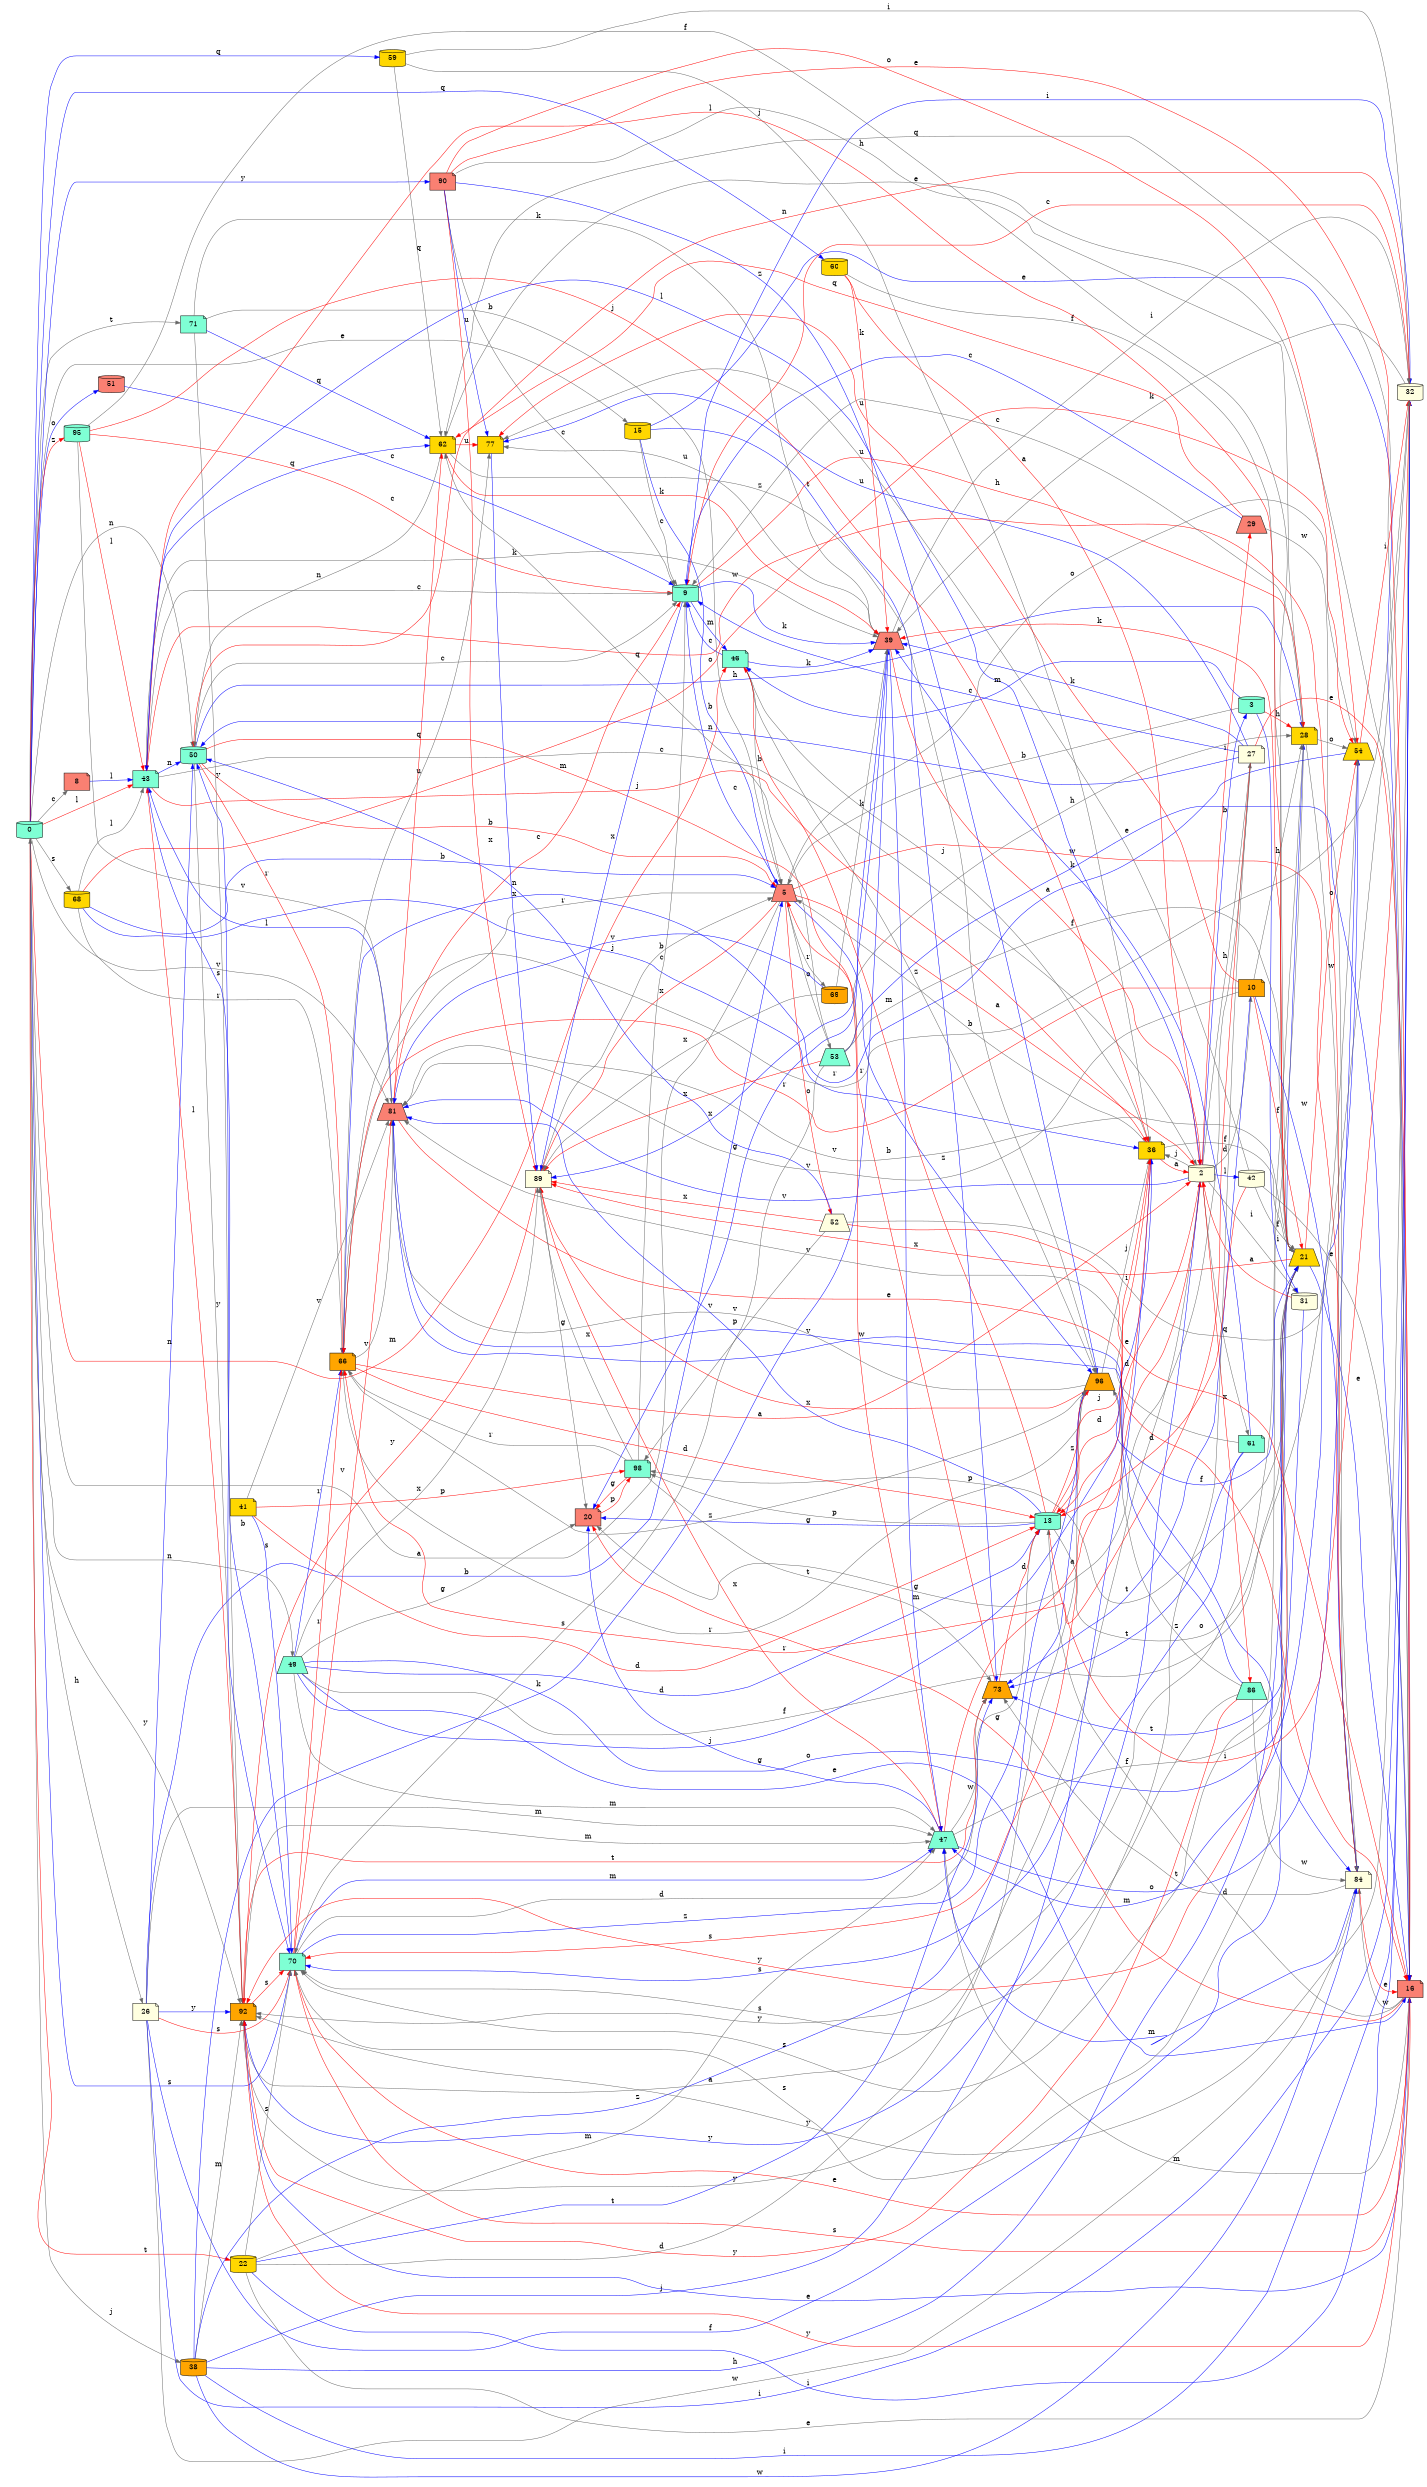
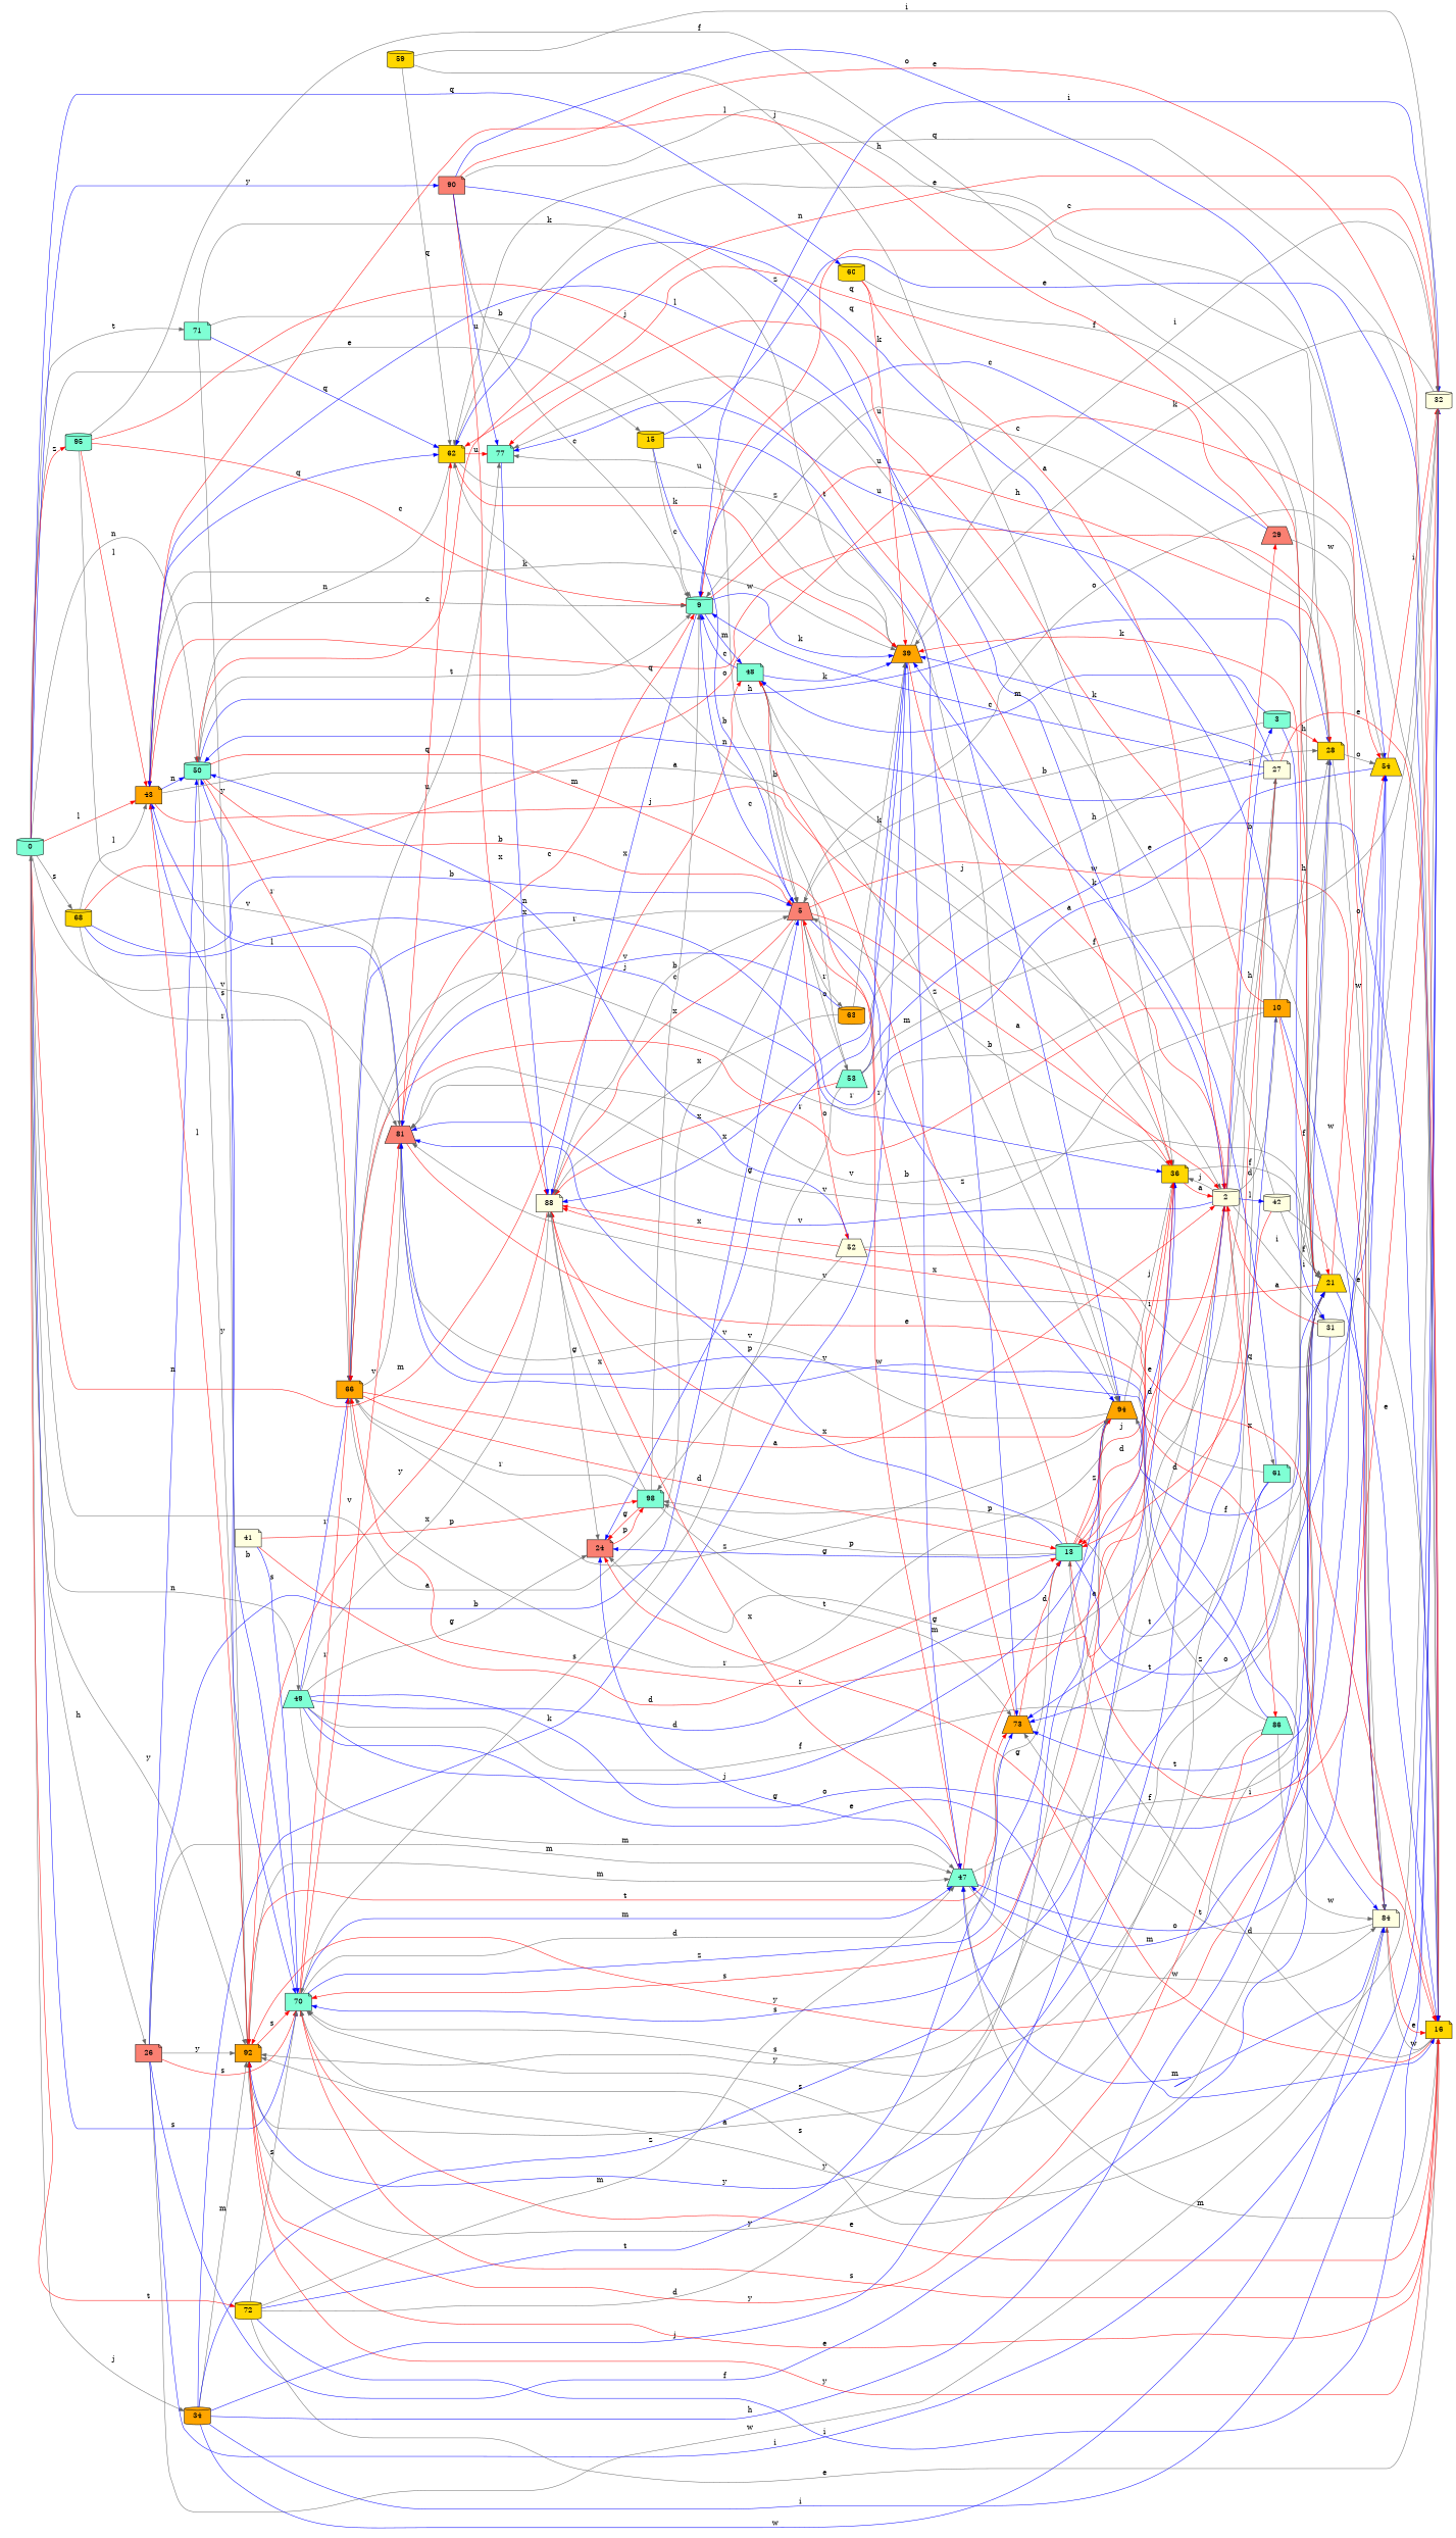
  strict digraph {
    rankdir=LR
    node [fillcolor=aquamarine shape=note style=filled]
    edge [color=gray40]
    0 [shape=cylinder]
-   8 [fillcolor=salmon]
    15 [fillcolor=gold shape=cylinder]
-   26 [fillcolor=lightyellow]
-   34 [fillcolor=orange shape=cylinder label=38]
-   46
+   26 [fillcolor=salmon]
+   34 [fillcolor=orange shape=cylinder]
+   46 [label=48]
    49 [shape=trapezium]
    50 [shape=cylinder]
-   51 [fillcolor=salmon shape=cylinder]
    59 [fillcolor=gold shape=cylinder]
    60 [fillcolor=gold shape=cylinder]
    68 [fillcolor=gold shape=cylinder]
    70
    71
-   72 [fillcolor=gold shape=cylinder label=22]
+   72 [fillcolor=gold shape=cylinder]
    81 [fillcolor=salmon shape=trapezium]
    90 [fillcolor=salmon]
    92 [fillcolor=orange]
    95 [shape=cylinder]
-   43
+   43 [fillcolor=orange]
    5 [fillcolor=salmon shape=trapezium]
    9 [shape=cylinder]
    73 [fillcolor=orange shape=trapezium]
-   16 [fillcolor=salmon]
+   16 [fillcolor=gold]
    84 [fillcolor=lightyellow]
    32 [fillcolor=lightyellow shape=cylinder]
    21 [fillcolor=gold shape=trapezium]
    47 [shape=trapezium]
    36 [fillcolor=gold]
    28 [fillcolor=gold]
-   96 [fillcolor=orange shape=trapezium]
-   39 [fillcolor=salmon shape=trapezium]
-   41 [fillcolor=gold]
+   96 [fillcolor=orange shape=trapezium label=94]
+   39 [fillcolor=orange shape=trapezium]
+   41 [fillcolor=lightyellow]
    13 [shape=cylinder]
    n35 [label=98]
    54 [fillcolor=gold shape=trapezium]
    66 [fillcolor=orange]
-   88 [fillcolor=lightyellow label=89]
-   24 [fillcolor=salmon label=20]
+   88 [fillcolor=lightyellow]
+   24 [fillcolor=salmon]
    62 [fillcolor=gold]
    2 [fillcolor=lightyellow shape=cylinder]
-   77 [fillcolor=gold]
+   77
    3 [shape=cylinder]
    10 [fillcolor=orange]
    27 [fillcolor=lightyellow]
    29 [fillcolor=salmon shape=trapezium]
    31 [fillcolor=lightyellow shape=cylinder]
    42 [fillcolor=lightyellow shape=cylinder]
    61
    86 [shape=trapezium]
    52 [fillcolor=lightyellow shape=trapezium]
    53 [shape=trapezium]
-   63 [fillcolor=orange shape=cylinder label=69]
-   0 -> 8 [label=c]
+   63 [fillcolor=orange shape=cylinder]
    0 -> 15 [label=e]
    0 -> 26 [label=h]
    0 -> 34 [label=j]
    0 -> 46 [color=red label=m]
    0 -> 49 [label=n]
    0 -> 50 [label=n]
-   0 -> 51 [color=blue label=o]
-   0 -> 59 [color=blue label=q]
    0 -> 60 [color=blue label=q]
    0 -> 68 [label=s]
    0 -> 70 [color=blue label=s]
    0 -> 71 [label=t]
    0 -> 72 [color=red label=t]
    0 -> 81 [label=v]
    0 -> 90 [color=blue label=y]
    0 -> 92 [label=y]
    0 -> 95 [color=red label=z]
    0 -> 43 [color=red label=l]
-   8 -> 43 [color=blue label=l]
    15 -> 5 [color=blue label=b]
    15 -> 9 [label=c]
    15 -> 73 [color=blue label=t]
    15 -> 16 [color=blue label=e]
    26 -> 50 [color=blue label=n]
    26 -> 70 [color=red label=s]
-   26 -> 92 [color=blue label=y]
+   26 -> 92 [label=y]
    26 -> 5 [color=blue label=b]
    26 -> 84 [label=w]
    26 -> 32 [color=blue label=i]
    26 -> 21 [color=blue label=f]
    26 -> 47 [label=m]
    34 -> 92 [label=m]
    34 -> 84 [color=blue label=w]
    34 -> 32 [color=blue label=i]
    34 -> 36 [color=blue label=j]
    34 -> 28 [color=blue label=h]
    34 -> 96 [color=blue label=z]
    34 -> 39 [color=blue label=k]
    46 -> 5 [label=b]
    46 -> 9 [color=blue label=c]
    46 -> 36 [label=j]
    46 -> 96 [label=z]
    46 -> 39 [color=blue label=k]
    49 -> 16 [color=blue label=e]
    49 -> 21 [label=f]
    49 -> 47 [label=m]
    49 -> 36 [color=blue label=j]
    49 -> 13 [color=blue label=d]
    49 -> 54 [color=blue label=o]
    49 -> 66 [color=blue label=r]
    49 -> 88 [label=x]
    49 -> 24 [label=g]
    50 -> 92 [label=y]
    50 -> 5 [color=red label=b]
-   50 -> 9 [label=c]
+   50 -> 9 [label=t]
    50 -> 47 [color=red label=m]
    50 -> 28 [color=blue label=h]
    50 -> 66 [color=red label=r]
-   51 -> 9 [color=blue label=c]
    59 -> 32 [label=i]
    59 -> 36 [label=j]
    59 -> 62 [label=q]
    60 -> 21 [label=f]
    60 -> 39 [color=red label=k]
    60 -> 2 [color=red label=a]
    68 -> 43 [label=l]
    68 -> 5 [color=blue label=b]
    68 -> 36 [color=blue label=j]
    68 -> 54 [color=red label=o]
    68 -> 66 [label=r]
    70 -> 50 [color=blue label=b]
    70 -> 81 [color=red label=v]
    70 -> 16 [color=red label=e]
    70 -> 47 [color=blue label=m]
    70 -> 96 [color=blue label=z]
    70 -> 13 [label=d]
    70 -> 66 [color=red label=r]
    71 -> 92 [label=y]
    71 -> 5 [label=b]
    71 -> 39 [label=k]
    71 -> 62 [color=blue label=q]
    72 -> 70 [label=s]
    72 -> 73 [color=blue label=t]
    72 -> 16 [label=e]
    72 -> 32 [color=blue label=i]
    72 -> 47 [label=m]
    72 -> 96 [label=d]
    81 -> 43 [color=blue label=l]
    81 -> 9 [color=red label=c]
    81 -> 16 [color=red label=e]
    81 -> 84 [color=blue label=w]
    81 -> 62 [color=red label=q]
    90 -> 9 [label=c]
    90 -> 16 [color=red label=e]
    90 -> 28 [label=h]
    90 -> 96 [color=blue label=z]
-   90 -> 54 [color=red label=o]
+   90 -> 54 [color=blue label=o]
    90 -> 88 [color=red label=x]
    90 -> 77 [color=blue label=u]
    92 -> 70 [color=red label=s]
    92 -> 43 [color=red label=l]
    92 -> 73 [color=red label=t]
-   92 -> 16 [color=blue label=e]
+   92 -> 16 [color=red label=e]
    92 -> 47 [label=m]
    92 -> 2 [label=a]
    95 -> 81 [label=v]
    95 -> 43 [color=red label=l]
    95 -> 9 [color=red label=c]
    95 -> 21 [label=f]
    95 -> 36 [color=red label=j]
    43 -> 50 [color=blue label=n]
    43 -> 70 [color=blue label=s]
    43 -> 9 [label=c]
    43 -> 84 [color=red label=w]
    43 -> 36 [color=red label=j]
    43 -> 39 [label=k]
    43 -> 62 [color=blue label=q]
-   43 -> 2 [label=c]
+   43 -> 2 [label=a]
    5 -> 0 [label=a]
    5 -> 9 [color=blue label=c]
    5 -> 84 [color=red label=w]
    5 -> 96 [color=blue label=z]
    5 -> 54 [label=o]
    5 -> 66 [label=r]
    5 -> 88 [color=red label=x]
    5 -> 2 [color=red label=a]
    5 -> 52 [color=red label=o]
    5 -> 53 [label=o]
    5 -> 63 [label=r]
    9 -> 46 [color=blue label=m]
    9 -> 32 [color=blue label=i]
    9 -> 28 [color=red label=h]
    9 -> 39 [color=blue label=k]
    9 -> 88 [color=blue label=x]
    73 -> 5 [color=red label=b]
    73 -> 13 [color=red label=d]
    16 -> 70 [color=red label=s]
    16 -> 92 [color=red label=y]
    16 -> 84 [label=w]
    16 -> 47 [label=m]
    16 -> 13 [label=d]
    16 -> 24 [color=red label=g]
    16 -> 62 [label=q]
    84 -> 73 [label=t]
    84 -> 16 [color=red label=e]
    84 -> 47 [color=blue label=m]
    32 -> 50 [color=red label=n]
    32 -> 92 [label=y]
    32 -> 9 [color=red label=c]
    32 -> 39 [label=k]
    32 -> 66 [label=r]
    21 -> 70 [label=s]
    21 -> 81 [label=v]
    21 -> 92 [color=red label=y]
    21 -> 43 [color=red label=l]
    21 -> 73 [color=blue label=t]
    21 -> 16 [color=blue label=e]
    21 -> 39 [color=red label=k]
    21 -> n35 [label=p]
    21 -> 54 [color=red label=o]
    21 -> 88 [color=red label=x]
-   47 -> 73 [label=w]
+   47 -> 84 [label=w]
    47 -> 21 [label=f]
    47 -> 54 [color=blue label=o]
    47 -> 88 [color=red label=x]
    47 -> 24 [color=blue label=g]
    47 -> 2 [color=red label=a]
    36 -> 70 [color=red label=s]
    36 -> 5 [label=b]
    36 -> 21 [label=f]
    36 -> 13 [color=red label=d]
    36 -> 2 [color=red label=a]
    28 -> 70 [label=s]
    28 -> 92 [label=y]
    28 -> 9 [label=c]
    28 -> 84 [label=w]
    28 -> 54 [label=o]
    96 -> 81 [label=v]
    96 -> 21 [color=blue label=f]
    96 -> 36 [label=j]
    96 -> 66 [label=r]
    96 -> 88 [color=red label=x]
    39 -> 32 [label=i]
    39 -> 47 [color=blue label=m]
    39 -> 88 [color=blue label=x]
    39 -> 24 [color=blue label=g]
    39 -> 2 [color=red label=a]
    39 -> 77 [label=u]
    41 -> 70 [color=blue label=s]
-   41 -> 81 [label=v]
    41 -> 13 [color=red label=d]
    41 -> n35 [color=red label=p]
    13 -> 46 [color=red label=m]
    13 -> 81 [color=blue label=v]
    13 -> 32 [color=red label=i]
    13 -> 36 [color=red label=j]
    13 -> 96 [color=red label=z]
    13 -> n35 [label=p]
-   13 -> 54 [label=o]
+   13 -> 54 [color=blue label=o]
    13 -> 24 [color=blue label=g]
    n35 -> 9 [label=c]
    n35 -> 73 [label=t]
    n35 -> 66 [label=r]
    n35 -> 88 [label=x]
    n35 -> 24 [color=red label=g]
    54 -> 32 [color=red label=i]
    54 -> 66 [color=blue label=r]
    66 -> 81 [label=v]
    66 -> 96 [label=z]
    66 -> 13 [color=red label=d]
    66 -> 2 [color=red label=a]
    66 -> 77 [label=u]
    88 -> 92 [color=red label=y]
    88 -> 5 [label=b]
    88 -> 24 [label=g]
    24 -> n35 [color=red label=p]
    62 -> 50 [label=n]
    62 -> 16 [label=e]
    62 -> 96 [label=z]
    62 -> 39 [color=red label=k]
    62 -> 77 [color=red label=u]
    2 -> 81 [color=blue label=v]
    2 -> 92 [color=blue label=y]
    2 -> 43 [color=blue label=l]
    2 -> 36 [label=j]
    2 -> 13 [color=red label=d]
    2 -> 3 [color=blue label=b]
    2 -> 10 [label=d]
    2 -> 27 [label=h]
    2 -> 29 [color=red label=i]
    2 -> 31 [label=i]
    2 -> 42 [color=blue label=l]
    2 -> 61 [label=q]
    2 -> 86 [color=red label=x]
    77 -> 88 [color=blue label=x]
    3 -> 46 [color=blue label=m]
    3 -> 5 [label=b]
    3 -> 28 [color=red label=h]
    3 -> 31 [color=blue label=i]
    10 -> 81 [label=v]
    10 -> 73 [color=blue label=t]
    10 -> 84 [color=blue label=w]
    10 -> 21 [color=red label=f]
    10 -> 28 [label=h]
    10 -> 66 [color=red label=r]
+   10 -> 62 [color=blue label=q]
    10 -> 77 [color=red label=u]
    27 -> 50 [color=blue label=n]
    27 -> 92 [label=y]
    27 -> 9 [color=blue label=c]
    27 -> 16 [color=red label=e]
    27 -> 39 [color=blue label=k]
    27 -> 66 [color=red label=r]
    27 -> 24 [label=g]
    27 -> 77 [color=blue label=u]
    29 -> 9 [color=blue label=c]
    29 -> 84 [label=w]
    29 -> 62 [color=red label=q]
    31 -> 47 [color=blue label=m]
    31 -> 2 [color=red label=a]
    42 -> 16 [label=e]
    42 -> 21 [label=f]
    42 -> 13 [color=red label=d]
    42 -> 77 [label=u]
    61 -> 70 [color=blue label=s]
    61 -> 81 [label=v]
    61 -> 73 [color=blue label=t]
    61 -> 39 [color=blue label=k]
    86 -> 70 [label=s]
    86 -> 81 [color=blue label=v]
    86 -> 92 [color=red label=y]
    86 -> 84 [label=w]
    86 -> 96 [label=z]
    52 -> 50 [color=blue label=n]
    52 -> 16 [color=red label=e]
    52 -> 32 [label=i]
    52 -> n35 [label=p]
    52 -> 88 [color=red label=x]
    53 -> 70 [label=s]
    53 -> 16 [color=blue label=e]
    53 -> 21 [label=f]
    53 -> 28 [label=h]
    53 -> 88 [color=red label=x]
    53 -> 62 [label=q]
    63 -> 81 [color=blue label=v]
    63 -> 39 [label=k]
    63 -> 88 [label=x]
  }
